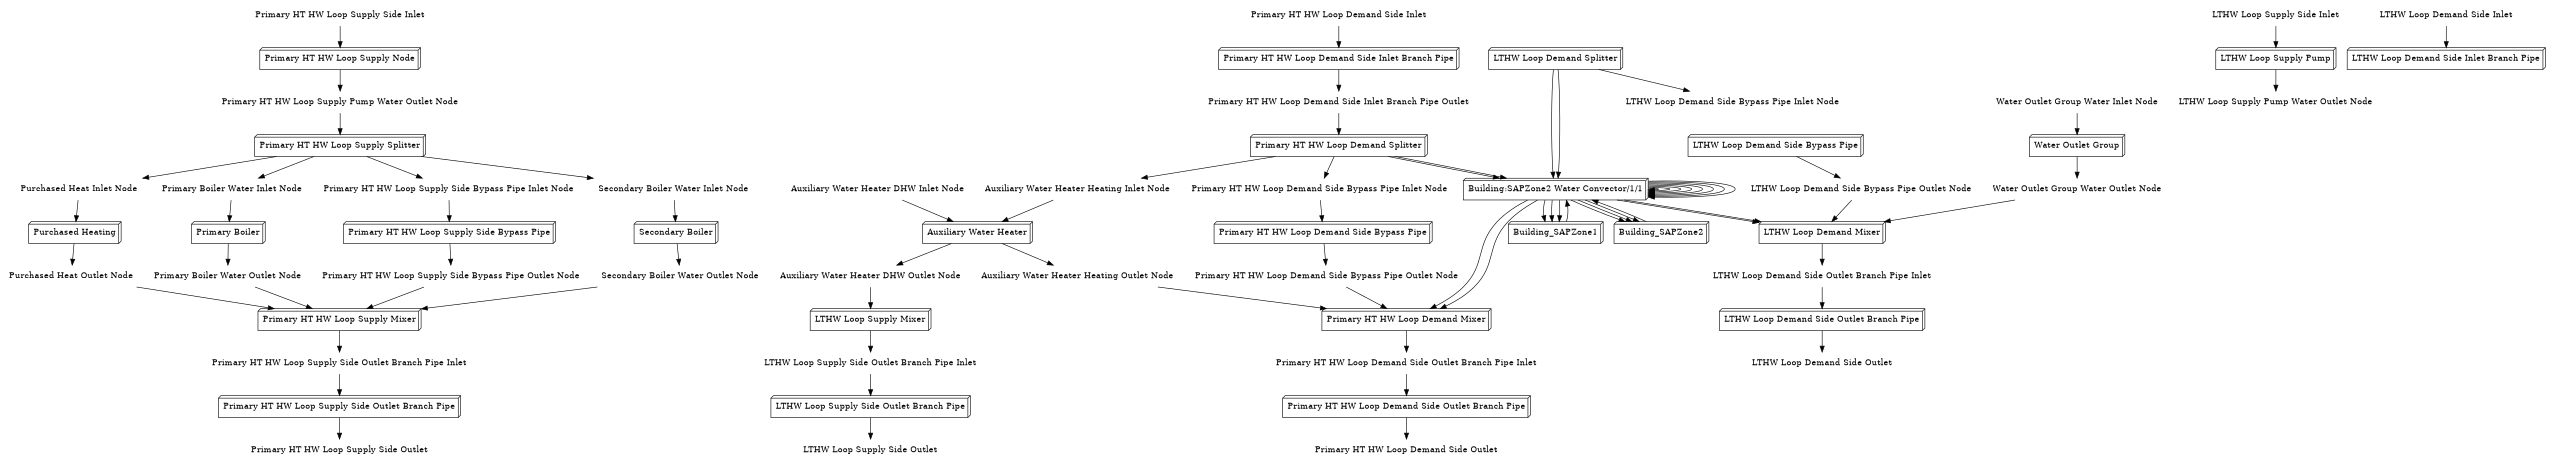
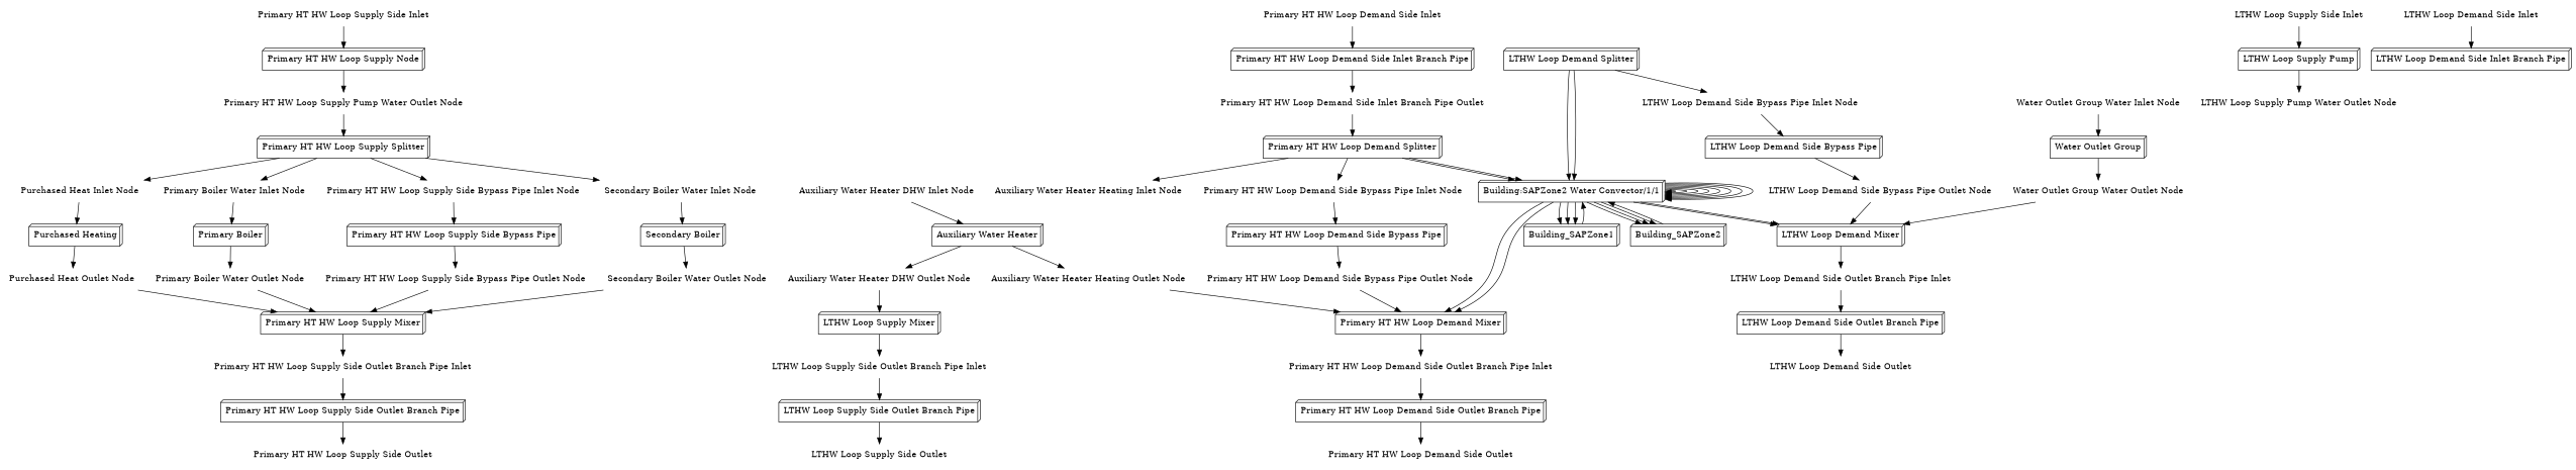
  digraph {
    node [shape=plaintext]
    n1 [label="Primary HT HW Loop Supply Side Bypass Pipe" shape=box3d]
    n2 [label="Primary HT HW Loop Supply Side Bypass Pipe Outlet Node"]
    n3 [label="Primary HT HW Loop Supply Mixer" shape=box3d]
    n4 [label="Water Outlet Group" shape=box3d]
    n5 [label="Water Outlet Group Water Outlet Node"]
    n6 [label="LTHW Loop Demand Mixer" shape=box3d]
    n7 [label="Primary HT HW Loop Demand Mixer" shape=box3d]
    n8 [label="Primary HT HW Loop Demand Side Outlet Branch Pipe Inlet"]
    n9 [label="Primary HT HW Loop Demand Side Outlet Branch Pipe" shape=box3d]
    n10 [label="Building:SAPZone2 Water Convector/1/1" shape=box3d]
    n11 [label=Building_SAPZone1 shape=box3d]
    n12 [label=Building_SAPZone2 shape=box3d]
    n13 [label="LTHW Loop Demand Side Outlet Branch Pipe Inlet"]
    n14 [label="Primary HT HW Loop Supply Side Outlet Branch Pipe" shape=box3d]
    n15 [label="Primary HT HW Loop Supply Side Outlet"]
    n16 [label="LTHW Loop Supply Pump" shape=box3d]
    n17 [label="LTHW Loop Supply Pump Water Outlet Node"]
    n18 [label="Purchased Heat Inlet Node"]
    n19 [label="Purchased Heating" shape=box3d]
    n20 [label="Purchased Heat Outlet Node"]
    n21 [label="LTHW Loop Demand Side Bypass Pipe Outlet Node"]
    n22 [label="Auxiliary Water Heater" shape=box3d]
    n23 [label="Auxiliary Water Heater Heating Outlet Node"]
    n24 [label="Auxiliary Water Heater DHW Outlet Node"]
    n25 [label="LTHW Loop Supply Mixer" shape=box3d]
    n26 [label="LTHW Loop Supply Side Outlet"]
    n27 [label="LTHW Loop Demand Side Inlet"]
    n28 [label="LTHW Loop Demand Side Inlet Branch Pipe" shape=box3d]
    n29 [label="Auxiliary Water Heater DHW Inlet Node"]
    n30 [label="Primary HT HW Loop Supply Side Outlet Branch Pipe Inlet"]
    n31 [label="Primary Boiler" shape=box3d]
    n32 [label="Primary Boiler Water Outlet Node"]
    n33 [label="Primary HT HW Loop Supply Splitter" shape=box3d]
    n34 [label="Primary Boiler Water Inlet Node"]
    n35 [label="Primary HT HW Loop Supply Side Bypass Pipe Inlet Node"]
    n36 [label="Secondary Boiler Water Inlet Node"]
    n37 [label="Secondary Boiler" shape=box3d]
    n38 [label="Auxiliary Water Heater Heating Inlet Node"]
    n39 [label="LTHW Loop Demand Side Bypass Pipe Inlet Node"]
    n40 [label="LTHW Loop Demand Side Bypass Pipe" shape=box3d]
    n41 [label="LTHW Loop Supply Side Outlet Branch Pipe Inlet"]
    n42 [label="LTHW Loop Supply Side Outlet Branch Pipe" shape=box3d]
    n43 [label="Primary HT HW Loop Demand Side Inlet"]
    n44 [label="Primary HT HW Loop Demand Side Inlet Branch Pipe" shape=box3d]
    n45 [label="Primary HT HW Loop Demand Side Inlet Branch Pipe Outlet"]
    n46 [label="Primary HT HW Loop Supply Node" shape=box3d]
    n47 [label="Primary HT HW Loop Supply Pump Water Outlet Node"]
    n48 [label="Secondary Boiler Water Outlet Node"]
    n49 [label="Primary HT HW Loop Demand Side Outlet"]
    n50 [label="Primary HT HW Loop Demand Splitter" shape=box3d]
    n51 [label="Primary HT HW Loop Demand Side Bypass Pipe Inlet Node"]
    n52 [label="Primary HT HW Loop Demand Side Bypass Pipe" shape=box3d]
    n53 [label="Water Outlet Group Water Inlet Node"]
    n54 [label="LTHW Loop Demand Side Outlet"]
    n55 [label="Primary HT HW Loop Demand Side Bypass Pipe Outlet Node"]
    n56 [label="LTHW Loop Supply Side Inlet"]
    n57 [label="LTHW Loop Demand Splitter" shape=box3d]
    n58 [label="LTHW Loop Demand Side Outlet Branch Pipe" shape=box3d]
    n59 [label="Primary HT HW Loop Supply Side Inlet"]
    n1 -> n2
    n2 -> n3
    n3 -> n30
    n4 -> n5
    n5 -> n6
    n6 -> n13
    n7 -> n8
    n8 -> n9
    n9 -> n49
    n10 -> n6
    n10 -> n6
    n10 -> n7
    n10 -> n7
    n10 -> n10
    n10 -> n10
    n10 -> n10
    n10 -> n10
    n10 -> n10
    n10 -> n10
    n10 -> n10
    n10 -> n10
    n10 -> n11
    n10 -> n11
    n10 -> n11
    n10 -> n12
    n10 -> n12
    n10 -> n12
    n11 -> n10
    n12 -> n10
    n13 -> n58
    n14 -> n15
    n16 -> n17
    n18 -> n19
    n19 -> n20
    n20 -> n3
    n21 -> n6
    n22 -> n23
    n22 -> n24
    n23 -> n7
    n24 -> n25
    n25 -> n41
    n27 -> n28
    n29 -> n22
    n30 -> n14
    n31 -> n32
    n32 -> n3
    n33 -> n18
    n33 -> n34
    n33 -> n35
    n33 -> n36
    n34 -> n31
    n35 -> n1
    n36 -> n37
    n37 -> n48
-   n38 -> n22
+   n39 -> n40
    n40 -> n21
    n41 -> n42
    n42 -> n26
    n43 -> n44
    n44 -> n45
    n45 -> n50
    n46 -> n47
    n47 -> n33
    n48 -> n3
    n50 -> n10
    n50 -> n10
    n50 -> n38
    n50 -> n51
    n51 -> n52
    n52 -> n55
    n53 -> n4
    n55 -> n7
    n56 -> n16
    n57 -> n10
    n57 -> n10
    n57 -> n39
    n58 -> n54
    n59 -> n46
  }
